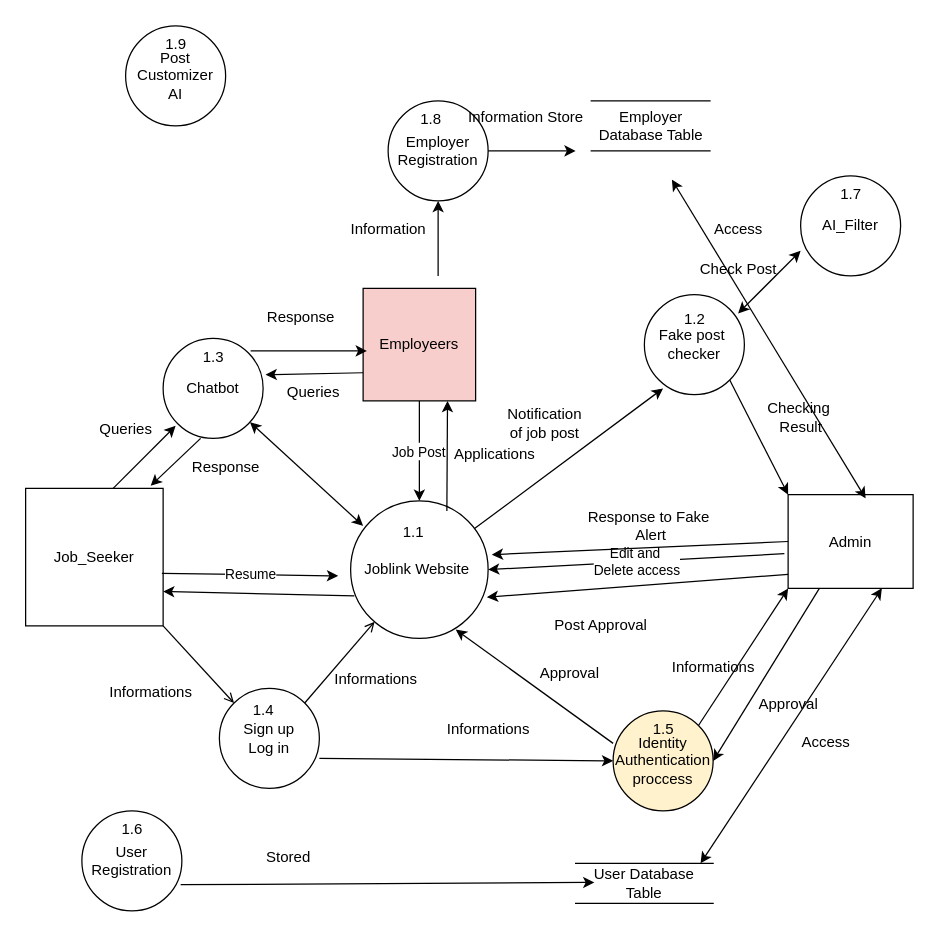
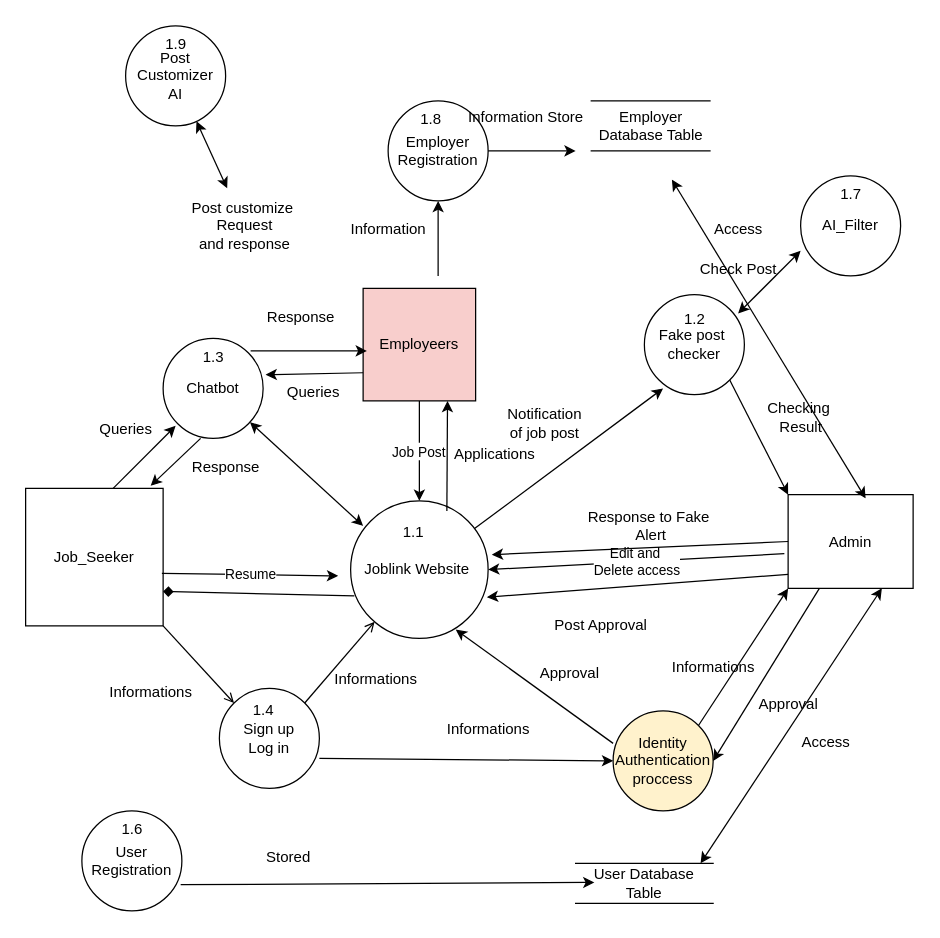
  <mxCell id="0" />
  <mxCell id="1" parent="0" />
  <mxCell id="2" value="Joblink Website&amp;nbsp;" style="ellipse;whiteSpace=wrap;html=1;aspect=fixed;" parent="1" vertex="1"><mxGeometry x="280" y="400" width="110" height="110" as="geometry" /></mxCell>
  <mxCell id="3" value="Job_Seeker" style="whiteSpace=wrap;html=1;aspect=fixed;" parent="1" vertex="1"><mxGeometry x="20" y="390" width="110" height="110" as="geometry" /></mxCell>
  <mxCell id="4" value="Admin" style="whiteSpace=wrap;html=1;aspect=fixed;" parent="1" vertex="1"><mxGeometry x="630" y="395" width="100" height="75" as="geometry" /></mxCell>
  <mxCell id="5" value="Employeers" style="whiteSpace=wrap;html=1;aspect=fixed;fillColor=#f8cecc;" parent="1" vertex="1"><mxGeometry x="290" y="230" width="90" height="90" as="geometry" /></mxCell>
  <mxCell id="6" value="" style="endArrow=classic;html=1;rounded=0;exitX=0.991;exitY=0.618;exitDx=0;exitDy=0;exitPerimeter=0;" parent="1" source="3" edge="1"><mxGeometry width="50" height="50" relative="1" as="geometry"><mxPoint x="140" y="470" as="sourcePoint" /><mxPoint x="270" y="460" as="targetPoint" /></mxGeometry></mxCell>
  <mxCell id="7" value="Resume" style="edgeLabel;html=1;align=center;verticalAlign=middle;resizable=0;points=[];" parent="6" vertex="1" connectable="0"><mxGeometry x="-0.007" relative="1" as="geometry"><mxPoint as="offset" /></mxGeometry></mxCell>
  <mxCell id="8" value="" style="endArrow=classic;html=1;rounded=0;exitX=-0.03;exitY=0.63;exitDx=0;exitDy=0;exitPerimeter=0;entryX=1;entryY=0.5;entryDx=0;entryDy=0;" parent="1" source="4" target="2" edge="1"><mxGeometry relative="1" as="geometry"><mxPoint x="290" y="430" as="sourcePoint" /><mxPoint x="390" y="430" as="targetPoint" /></mxGeometry></mxCell>
  <mxCell id="9" value="Edit and&amp;nbsp;&lt;div&gt;Delete access&lt;/div&gt;" style="edgeLabel;resizable=0;html=1;;align=center;verticalAlign=middle;" parent="8" connectable="0" vertex="1"><mxGeometry relative="1" as="geometry" /></mxCell>
  <mxCell id="10" value="J" style="endArrow=classic;html=1;rounded=0;exitX=0.5;exitY=1;exitDx=0;exitDy=0;entryX=0.5;entryY=0;entryDx=0;entryDy=0;" parent="1" source="5" target="2" edge="1"><mxGeometry relative="1" as="geometry"><mxPoint x="290" y="430" as="sourcePoint" /><mxPoint x="390" y="430" as="targetPoint" /><Array as="points" /></mxGeometry></mxCell>
  <mxCell id="11" value="Job Post&amp;nbsp;" style="edgeLabel;resizable=0;html=1;;align=center;verticalAlign=middle;" parent="10" connectable="0" vertex="1"><mxGeometry relative="1" as="geometry" /></mxCell>
  <mxCell id="12" value="" style="endArrow=classic;html=1;rounded=0;entryX=1.027;entryY=0.391;entryDx=0;entryDy=0;entryPerimeter=0;exitX=0;exitY=0.5;exitDx=0;exitDy=0;" parent="1" source="4" target="2" edge="1"><mxGeometry width="50" height="50" relative="1" as="geometry"><mxPoint x="540" y="440" as="sourcePoint" /><mxPoint x="370" y="400" as="targetPoint" /></mxGeometry></mxCell>
  <mxCell id="13" value="Response to Fake&amp;nbsp;&lt;div&gt;Alert&lt;/div&gt;" style="text;html=1;align=center;verticalAlign=middle;resizable=0;points=[];autosize=1;strokeColor=none;fillColor=none;" parent="1" vertex="1"><mxGeometry x="460" y="400" width="120" height="40" as="geometry" /></mxCell>
  <mxCell id="14" value="" style="endArrow=classic;html=1;rounded=0;entryX=0.75;entryY=1;entryDx=0;entryDy=0;exitX=0.7;exitY=0.073;exitDx=0;exitDy=0;exitPerimeter=0;" parent="1" source="2" target="5" edge="1"><mxGeometry width="50" height="50" relative="1" as="geometry"><mxPoint x="320" y="450" as="sourcePoint" /><mxPoint x="370" y="400" as="targetPoint" /></mxGeometry></mxCell>
  <mxCell id="15" value="Applications" style="text;html=1;align=center;verticalAlign=middle;resizable=0;points=[];autosize=1;strokeColor=none;fillColor=none;" parent="1" vertex="1"><mxGeometry x="350" y="348" width="90" height="30" as="geometry" /></mxCell>
- <mxCell id="16" value="" style="endArrow=classic;html=1;rounded=0;entryX=1;entryY=0.75;entryDx=0;entryDy=0;exitX=0.027;exitY=0.691;exitDx=0;exitDy=0;exitPerimeter=0;" parent="1" source="2" target="3" edge="1"><mxGeometry width="50" height="50" relative="1" as="geometry"><mxPoint x="320" y="450" as="sourcePoint" /><mxPoint x="370" y="400" as="targetPoint" /></mxGeometry></mxCell>
+ <mxCell id="16" value="" style="endArrow=diamond;html=1;rounded=0;entryX=1;entryY=0.75;entryDx=0;entryDy=0;exitX=0.027;exitY=0.691;exitDx=0;exitDy=0;exitPerimeter=0;" parent="1" source="2" target="3" edge="1"><mxGeometry width="50" height="50" relative="1" as="geometry"><mxPoint x="320" y="450" as="sourcePoint" /><mxPoint x="370" y="400" as="targetPoint" /></mxGeometry></mxCell>
  <mxCell id="17" value="" style="endArrow=classic;html=1;rounded=0;exitX=0;exitY=0.85;exitDx=0;exitDy=0;exitPerimeter=0;entryX=0.991;entryY=0.7;entryDx=0;entryDy=0;entryPerimeter=0;" parent="1" source="4" target="2" edge="1"><mxGeometry width="50" height="50" relative="1" as="geometry"><mxPoint x="320" y="450" as="sourcePoint" /><mxPoint x="560" y="480" as="targetPoint" /></mxGeometry></mxCell>
  <mxCell id="18" value="Post Approval" style="text;html=1;align=center;verticalAlign=middle;resizable=0;points=[];autosize=1;strokeColor=none;fillColor=none;" parent="1" vertex="1"><mxGeometry x="430" y="485" width="100" height="30" as="geometry" /></mxCell>
  <mxCell id="19" value="Chatbot" style="ellipse;whiteSpace=wrap;html=1;aspect=fixed;" parent="1" vertex="1"><mxGeometry x="130" y="270" width="80" height="80" as="geometry" /></mxCell>
  <mxCell id="20" value="" style="endArrow=classic;html=1;rounded=0;" parent="1" edge="1"><mxGeometry width="50" height="50" relative="1" as="geometry"><mxPoint x="90" y="390" as="sourcePoint" /><mxPoint x="140" y="340" as="targetPoint" /></mxGeometry></mxCell>
  <mxCell id="21" value="Response" style="text;html=1;align=center;verticalAlign=middle;resizable=0;points=[];autosize=1;strokeColor=none;fillColor=none;" parent="1" vertex="1"><mxGeometry x="140" y="358" width="80" height="30" as="geometry" /></mxCell>
  <mxCell id="22" value="Queries" style="text;html=1;align=center;verticalAlign=middle;resizable=0;points=[];autosize=1;strokeColor=none;fillColor=none;" parent="1" vertex="1"><mxGeometry x="65" y="328" width="70" height="30" as="geometry" /></mxCell>
  <mxCell id="23" value="" style="endArrow=classic;html=1;rounded=0;" parent="1" edge="1"><mxGeometry width="50" height="50" relative="1" as="geometry"><mxPoint x="160" y="350" as="sourcePoint" /><mxPoint x="120" y="388" as="targetPoint" /></mxGeometry></mxCell>
  <mxCell id="24" value="" style="endArrow=classic;html=1;rounded=0;" parent="1" edge="1"><mxGeometry width="50" height="50" relative="1" as="geometry"><mxPoint x="200" y="280" as="sourcePoint" /><mxPoint x="293" y="280" as="targetPoint" /></mxGeometry></mxCell>
  <mxCell id="25" value="Response" style="text;html=1;align=center;verticalAlign=middle;resizable=0;points=[];autosize=1;strokeColor=none;fillColor=none;" parent="1" vertex="1"><mxGeometry x="200" y="238" width="80" height="30" as="geometry" /></mxCell>
  <mxCell id="26" value="" style="endArrow=classic;html=1;rounded=0;exitX=0;exitY=0.75;exitDx=0;exitDy=0;entryX=1.025;entryY=0.363;entryDx=0;entryDy=0;entryPerimeter=0;" parent="1" source="5" target="19" edge="1"><mxGeometry width="50" height="50" relative="1" as="geometry"><mxPoint x="320" y="450" as="sourcePoint" /><mxPoint x="370" y="400" as="targetPoint" /></mxGeometry></mxCell>
  <mxCell id="27" value="Queries" style="text;html=1;align=center;verticalAlign=middle;resizable=0;points=[];autosize=1;strokeColor=none;fillColor=none;" parent="1" vertex="1"><mxGeometry x="215" y="298" width="70" height="30" as="geometry" /></mxCell>
  <mxCell id="28" value="Sign up&lt;div&gt;Log in&lt;/div&gt;" style="ellipse;whiteSpace=wrap;html=1;aspect=fixed;" parent="1" vertex="1"><mxGeometry x="175" y="550" width="80" height="80" as="geometry" /></mxCell>
  <mxCell id="29" value="" style="endArrow=open;html=1;rounded=0;exitX=1;exitY=1;exitDx=0;exitDy=0;entryX=0;entryY=0;entryDx=0;entryDy=0;" parent="1" source="3" target="28" edge="1"><mxGeometry width="50" height="50" relative="1" as="geometry"><mxPoint x="320" y="450" as="sourcePoint" /><mxPoint x="370" y="400" as="targetPoint" /></mxGeometry></mxCell>
  <mxCell id="30" value="" style="endArrow=open;html=1;rounded=0;exitX=1;exitY=0;exitDx=0;exitDy=0;" parent="1" source="28" target="2" edge="1"><mxGeometry width="50" height="50" relative="1" as="geometry"><mxPoint x="320" y="450" as="sourcePoint" /><mxPoint x="370" y="400" as="targetPoint" /></mxGeometry></mxCell>
  <mxCell id="31" value="Informations" style="text;html=1;align=center;verticalAlign=middle;resizable=0;points=[];autosize=1;strokeColor=none;fillColor=none;" parent="1" vertex="1"><mxGeometry x="75" y="538" width="90" height="30" as="geometry" /></mxCell>
  <mxCell id="32" value="Informations" style="text;html=1;align=center;verticalAlign=middle;resizable=0;points=[];autosize=1;strokeColor=none;fillColor=none;" parent="1" vertex="1"><mxGeometry x="255" y="528" width="90" height="30" as="geometry" /></mxCell>
  <mxCell id="33" value="Fake post&amp;nbsp;&lt;div&gt;checker&lt;/div&gt;" style="ellipse;whiteSpace=wrap;html=1;aspect=fixed;" parent="1" vertex="1"><mxGeometry x="515" y="235" width="80" height="80" as="geometry" /></mxCell>
  <mxCell id="34" value="" style="endArrow=classic;html=1;rounded=0;" parent="1" source="2" edge="1"><mxGeometry width="50" height="50" relative="1" as="geometry"><mxPoint x="480" y="360" as="sourcePoint" /><mxPoint x="530" y="310" as="targetPoint" /></mxGeometry></mxCell>
  <mxCell id="35" value="" style="endArrow=classic;html=1;rounded=0;exitX=1;exitY=1;exitDx=0;exitDy=0;entryX=0;entryY=0;entryDx=0;entryDy=0;" parent="1" source="33" target="4" edge="1"><mxGeometry width="50" height="50" relative="1" as="geometry"><mxPoint x="620" y="350" as="sourcePoint" /><mxPoint x="670" y="300" as="targetPoint" /></mxGeometry></mxCell>
  <mxCell id="36" value="Checking&amp;nbsp;&lt;div&gt;Result&lt;/div&gt;" style="text;html=1;align=center;verticalAlign=middle;resizable=0;points=[];autosize=1;strokeColor=none;fillColor=none;" parent="1" vertex="1"><mxGeometry x="600" y="313" width="80" height="40" as="geometry" /></mxCell>
  <mxCell id="37" value="Notification&lt;div&gt;of job post&lt;/div&gt;" style="text;html=1;align=center;verticalAlign=middle;resizable=0;points=[];autosize=1;strokeColor=none;fillColor=none;" parent="1" vertex="1"><mxGeometry x="395" y="318" width="80" height="40" as="geometry" /></mxCell>
  <mxCell id="38" value="1.1" style="text;html=1;align=center;verticalAlign=middle;resizable=0;points=[];autosize=1;strokeColor=none;fillColor=none;" parent="1" vertex="1"><mxGeometry x="310" y="410" width="40" height="30" as="geometry" /></mxCell>
  <mxCell id="39" value="1.2" style="text;html=1;align=center;verticalAlign=middle;resizable=0;points=[];autosize=1;strokeColor=none;fillColor=none;" parent="1" vertex="1"><mxGeometry x="535" y="240" width="40" height="30" as="geometry" /></mxCell>
  <mxCell id="40" value="Identity&lt;div&gt;Authentication&lt;/div&gt;&lt;div&gt;proccess&lt;/div&gt;" style="ellipse;whiteSpace=wrap;html=1;aspect=fixed;fillColor=#fff2cc;" parent="1" vertex="1"><mxGeometry x="490" y="568" width="80" height="80" as="geometry" /></mxCell>
  <mxCell id="41" value="" style="endArrow=classic;html=1;rounded=0;exitX=0.25;exitY=1;exitDx=0;exitDy=0;entryX=1;entryY=0.5;entryDx=0;entryDy=0;" parent="1" source="4" target="40" edge="1"><mxGeometry width="50" height="50" relative="1" as="geometry"><mxPoint x="600" y="630" as="sourcePoint" /><mxPoint x="650" y="580" as="targetPoint" /></mxGeometry></mxCell>
  <mxCell id="42" value="" style="endArrow=classic;html=1;rounded=0;entryX=0;entryY=0.5;entryDx=0;entryDy=0;exitX=1;exitY=0.7;exitDx=0;exitDy=0;exitPerimeter=0;" parent="1" source="28" target="40" edge="1"><mxGeometry width="50" height="50" relative="1" as="geometry"><mxPoint x="340" y="640" as="sourcePoint" /><mxPoint x="390" y="590" as="targetPoint" /></mxGeometry></mxCell>
  <mxCell id="43" value="Informations" style="text;html=1;align=center;verticalAlign=middle;resizable=0;points=[];autosize=1;strokeColor=none;fillColor=none;" parent="1" vertex="1"><mxGeometry x="345" y="568" width="90" height="30" as="geometry" /></mxCell>
  <mxCell id="44" value="" style="endArrow=classic;html=1;rounded=0;entryX=0;entryY=1;entryDx=0;entryDy=0;exitX=1;exitY=0;exitDx=0;exitDy=0;" parent="1" source="40" target="4" edge="1"><mxGeometry width="50" height="50" relative="1" as="geometry"><mxPoint x="320" y="560" as="sourcePoint" /><mxPoint x="370" y="510" as="targetPoint" /></mxGeometry></mxCell>
  <mxCell id="45" value="Informations" style="text;html=1;align=center;verticalAlign=middle;resizable=0;points=[];autosize=1;strokeColor=none;fillColor=none;" parent="1" vertex="1"><mxGeometry x="525" y="518" width="90" height="30" as="geometry" /></mxCell>
  <mxCell id="46" value="Approval" style="text;html=1;align=center;verticalAlign=middle;resizable=0;points=[];autosize=1;strokeColor=none;fillColor=none;" parent="1" vertex="1"><mxGeometry x="595" y="548" width="70" height="30" as="geometry" /></mxCell>
  <mxCell id="47" value="" style="endArrow=classic;html=1;rounded=0;entryX=0.764;entryY=0.936;entryDx=0;entryDy=0;exitX=0;exitY=0.325;exitDx=0;exitDy=0;exitPerimeter=0;entryPerimeter=0;" parent="1" source="40" target="2" edge="1"><mxGeometry width="50" height="50" relative="1" as="geometry"><mxPoint x="410" y="680" as="sourcePoint" /><mxPoint x="460" y="630" as="targetPoint" /></mxGeometry></mxCell>
  <mxCell id="48" value="Approval" style="text;html=1;align=center;verticalAlign=middle;resizable=0;points=[];autosize=1;strokeColor=none;fillColor=none;" parent="1" vertex="1"><mxGeometry x="420" y="523" width="70" height="30" as="geometry" /></mxCell>
  <mxCell id="49" value="1.3" style="text;html=1;align=center;verticalAlign=middle;resizable=0;points=[];autosize=1;strokeColor=none;fillColor=none;" parent="1" vertex="1"><mxGeometry x="150" y="270" width="40" height="30" as="geometry" /></mxCell>
  <mxCell id="50" value="1.4" style="text;html=1;align=center;verticalAlign=middle;resizable=0;points=[];autosize=1;strokeColor=none;fillColor=none;" parent="1" vertex="1"><mxGeometry x="190" y="553" width="40" height="30" as="geometry" /></mxCell>
- <mxCell id="51" value="1.5" style="text;html=1;align=center;verticalAlign=middle;resizable=0;points=[];autosize=1;strokeColor=none;fillColor=none;" parent="1" vertex="1"><mxGeometry x="510" y="568" width="40" height="30" as="geometry" /></mxCell>
  <mxCell id="52" value="AI_Filter" style="ellipse;whiteSpace=wrap;html=1;aspect=fixed;" parent="1" vertex="1"><mxGeometry x="640" y="140" width="80" height="80" as="geometry" /></mxCell>
  <mxCell id="53" value="" style="endArrow=classic;startArrow=classic;html=1;rounded=0;" parent="1" edge="1"><mxGeometry width="50" height="50" relative="1" as="geometry"><mxPoint x="590" y="250" as="sourcePoint" /><mxPoint x="640" y="200" as="targetPoint" /></mxGeometry></mxCell>
  <mxCell id="54" value="Check Post" style="text;html=1;align=center;verticalAlign=middle;resizable=0;points=[];autosize=1;strokeColor=none;fillColor=none;" parent="1" vertex="1"><mxGeometry x="550" y="200" width="80" height="30" as="geometry" /></mxCell>
  <mxCell id="55" value="&lt;div&gt;User&lt;/div&gt;Registration" style="ellipse;whiteSpace=wrap;html=1;aspect=fixed;" parent="1" vertex="1"><mxGeometry x="65" y="648" width="80" height="80" as="geometry" /></mxCell>
  <mxCell id="56" value="" style="endArrow=classic;html=1;rounded=0;exitX=0.988;exitY=0.738;exitDx=0;exitDy=0;exitPerimeter=0;" parent="1" source="55" edge="1"><mxGeometry width="50" height="50" relative="1" as="geometry"><mxPoint x="260" y="760" as="sourcePoint" /><mxPoint x="475.001" y="705.24" as="targetPoint" /></mxGeometry></mxCell>
  <mxCell id="57" value="Stored" style="text;html=1;align=center;verticalAlign=middle;resizable=0;points=[];autosize=1;strokeColor=none;fillColor=none;" parent="1" vertex="1"><mxGeometry x="200" y="670" width="60" height="30" as="geometry" /></mxCell>
  <mxCell id="58" value="" style="endArrow=classic;startArrow=classic;html=1;rounded=0;exitX=0.944;exitY=0.333;exitDx=0;exitDy=0;exitPerimeter=0;entryX=0.75;entryY=1;entryDx=0;entryDy=0;" parent="1" target="4" edge="1"><mxGeometry width="50" height="50" relative="1" as="geometry"><mxPoint x="559.96" y="689.97" as="sourcePoint" /><mxPoint x="690" y="510" as="targetPoint" /></mxGeometry></mxCell>
  <mxCell id="59" value="Access" style="text;html=1;align=center;verticalAlign=middle;resizable=0;points=[];autosize=1;strokeColor=none;fillColor=none;" parent="1" vertex="1"><mxGeometry x="630" y="578" width="60" height="30" as="geometry" /></mxCell>
  <mxCell id="60" value="Employer Registration" style="ellipse;whiteSpace=wrap;html=1;aspect=fixed;" parent="1" vertex="1"><mxGeometry x="310" y="80" width="80" height="80" as="geometry" /></mxCell>
  <mxCell id="61" value="" style="endArrow=classic;html=1;rounded=0;" parent="1" edge="1"><mxGeometry width="50" height="50" relative="1" as="geometry"><mxPoint x="350" y="220" as="sourcePoint" /><mxPoint x="350" y="160" as="targetPoint" /></mxGeometry></mxCell>
  <mxCell id="62" value="" style="endArrow=classic;html=1;rounded=0;exitX=1;exitY=0.5;exitDx=0;exitDy=0;" parent="1" source="60" edge="1"><mxGeometry width="50" height="50" relative="1" as="geometry"><mxPoint x="410" y="170" as="sourcePoint" /><mxPoint x="460" y="120" as="targetPoint" /></mxGeometry></mxCell>
  <mxCell id="63" value="" style="endArrow=classic;startArrow=classic;html=1;rounded=0;entryX=0.963;entryY=0.788;entryDx=0;entryDy=0;entryPerimeter=0;exitX=0.62;exitY=0.04;exitDx=0;exitDy=0;exitPerimeter=0;" parent="1" source="4" edge="1"><mxGeometry width="50" height="50" relative="1" as="geometry"><mxPoint x="340" y="250" as="sourcePoint" /><mxPoint x="537.04" y="143.04" as="targetPoint" /></mxGeometry></mxCell>
  <mxCell id="64" value="Access" style="text;html=1;align=center;verticalAlign=middle;resizable=0;points=[];autosize=1;strokeColor=none;fillColor=none;" parent="1" vertex="1"><mxGeometry x="560" y="168" width="60" height="30" as="geometry" /></mxCell>
  <mxCell id="65" value="Information" style="text;html=1;align=center;verticalAlign=middle;resizable=0;points=[];autosize=1;strokeColor=none;fillColor=none;" parent="1" vertex="1"><mxGeometry x="270" y="168" width="80" height="30" as="geometry" /></mxCell>
  <mxCell id="66" value="Information Store&lt;div&gt;&lt;br&gt;&lt;/div&gt;" style="text;html=1;align=center;verticalAlign=middle;resizable=0;points=[];autosize=1;strokeColor=none;fillColor=none;" parent="1" vertex="1"><mxGeometry x="360" y="80" width="120" height="40" as="geometry" /></mxCell>
  <mxCell id="67" value="Post Customizer&lt;div&gt;AI&lt;/div&gt;" style="ellipse;whiteSpace=wrap;html=1;aspect=fixed;" parent="1" vertex="1"><mxGeometry x="100" y="20" width="80" height="80" as="geometry" /></mxCell>
+ <mxCell id="68" value="" style="endArrow=classic;startArrow=classic;html=1;rounded=0;" parent="1" source="70" target="67" edge="1"><mxGeometry width="50" height="50" relative="1" as="geometry"><mxPoint x="90" y="250" as="sourcePoint" /><mxPoint x="140" y="200" as="targetPoint" /></mxGeometry></mxCell>
  <mxCell id="69" value="" style="endArrow=classic;startArrow=classic;html=1;rounded=0;exitX=0.091;exitY=0.182;exitDx=0;exitDy=0;exitPerimeter=0;" parent="1" source="2" target="19" edge="1"><mxGeometry width="50" height="50" relative="1" as="geometry"><mxPoint x="302" y="411" as="sourcePoint" /><mxPoint x="140" y="200" as="targetPoint" /></mxGeometry></mxCell>
+ <mxCell id="70" value="Post customize&amp;nbsp;&lt;div&gt;Request&lt;/div&gt;&lt;div&gt;and response&lt;/div&gt;" style="text;html=1;align=center;verticalAlign=middle;resizable=0;points=[];autosize=1;strokeColor=none;fillColor=none;" parent="1" vertex="1"><mxGeometry x="140" y="150" width="110" height="60" as="geometry" /></mxCell>
  <mxCell id="71" value="1.6" style="text;html=1;align=center;verticalAlign=middle;resizable=0;points=[];autosize=1;strokeColor=none;fillColor=none;" parent="1" vertex="1"><mxGeometry x="85" y="648" width="40" height="30" as="geometry" /></mxCell>
  <mxCell id="72" value="1.7" style="text;html=1;align=center;verticalAlign=middle;resizable=0;points=[];autosize=1;strokeColor=none;fillColor=none;" parent="1" vertex="1"><mxGeometry x="660" y="140" width="40" height="30" as="geometry" /></mxCell>
  <mxCell id="73" value="1.8" style="text;html=1;align=center;verticalAlign=middle;resizable=0;points=[];autosize=1;strokeColor=none;fillColor=none;" parent="1" vertex="1"><mxGeometry x="324" y="80" width="40" height="30" as="geometry" /></mxCell>
  <mxCell id="74" value="1.9" style="text;html=1;align=center;verticalAlign=middle;resizable=0;points=[];autosize=1;strokeColor=none;fillColor=none;" parent="1" vertex="1"><mxGeometry x="120" y="20" width="40" height="30" as="geometry" /></mxCell>
  <mxCell id="75" value="User Database&lt;div&gt;Table&lt;/div&gt;" style="shape=partialRectangle;whiteSpace=wrap;html=1;left=0;right=0;fillColor=none;" parent="1" vertex="1"><mxGeometry x="460" y="690" width="110" height="32" as="geometry" /></mxCell>
  <mxCell id="76" value="Employer Database Table" style="shape=partialRectangle;whiteSpace=wrap;html=1;left=0;right=0;fillColor=none;" parent="1" vertex="1"><mxGeometry x="472.5" y="80" width="95" height="40" as="geometry" /></mxCell>
